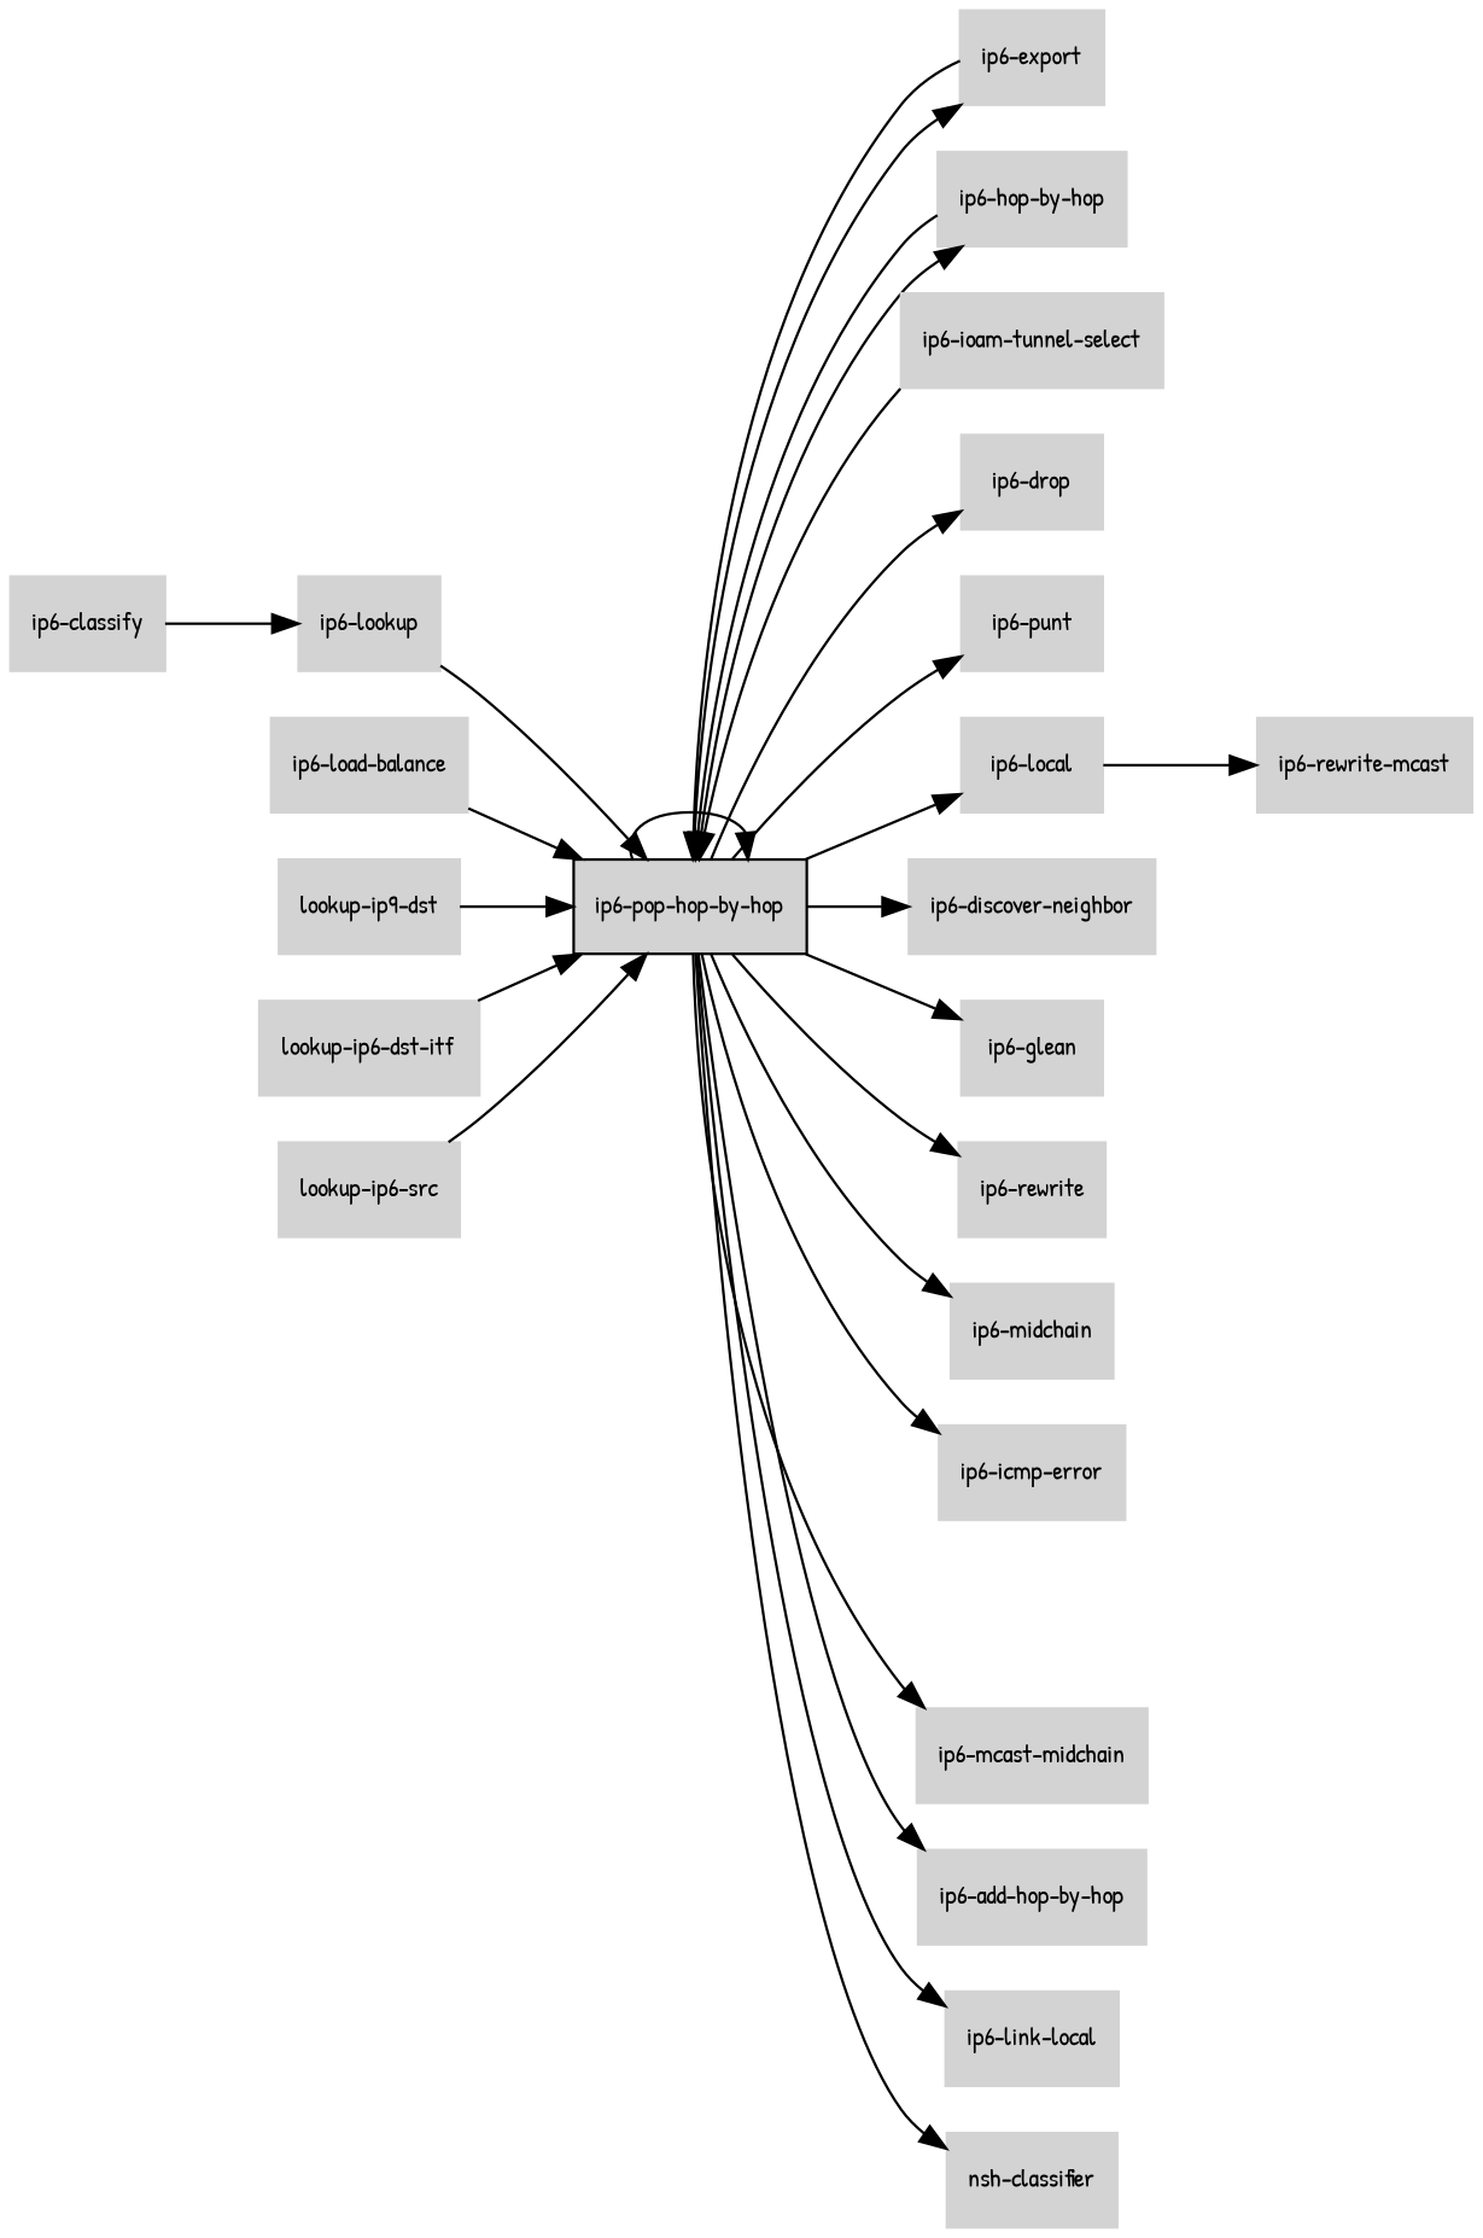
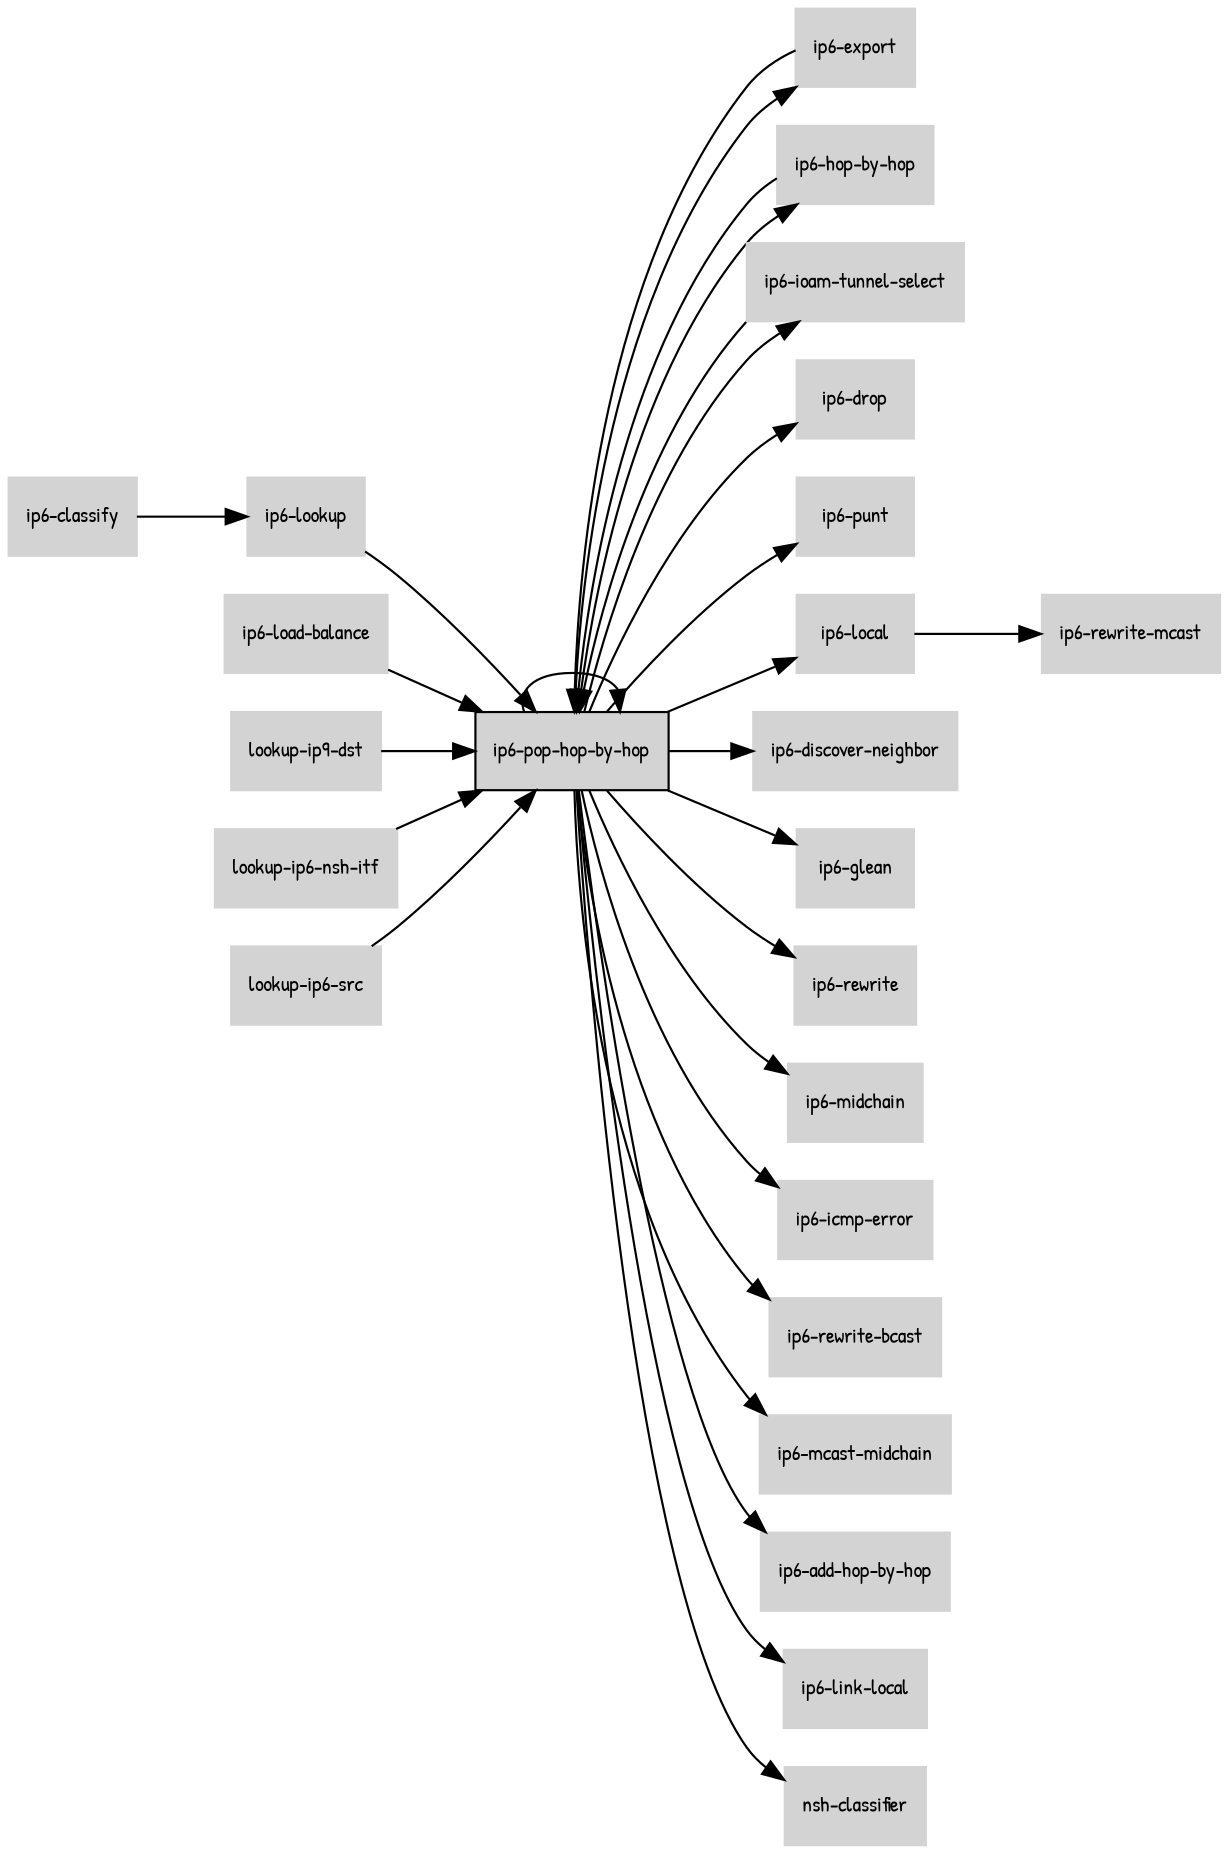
  digraph {
    fontname="Patrick Hand"
    rankdir=LR
    node [color=lightgray fillcolor=lightgray fontcolor=black fontname="Patrick Hand" fontsize=10 shape=box style=filled]
    edge [fontname="Patrick Hand" fontsize=8]
    "ip6-pop-hop-by-hop" [color=black]
    "ip6-export"
    "ip6-hop-by-hop"
    "ip6-ioam-tunnel-select"
    "ip6-drop"
    "ip6-punt"
    "ip6-local"
    "ip6-discover-neighbor"
    "ip6-glean"
    "ip6-rewrite"
    "ip6-midchain"
    "ip6-icmp-error"
+   "ip6-rewrite-bcast"
    "ip6-mcast-midchain"
    "ip6-add-hop-by-hop"
    "ip6-link-local"
    "nsh-classifier"
    "ip6-rewrite-mcast"
    "ip6-classify"
    "ip6-lookup"
    "ip6-load-balance"
    n22 [label="lookup-ip9-dst"]
-   "lookup-ip6-dst-itf"
+   "lookup-ip6-dst-itf" [label="lookup-ip6-nsh-itf"]
    "lookup-ip6-src"
    "ip6-pop-hop-by-hop" -> "ip6-pop-hop-by-hop"
    "ip6-pop-hop-by-hop" -> "ip6-export"
    "ip6-pop-hop-by-hop" -> "ip6-hop-by-hop"
+   "ip6-pop-hop-by-hop" -> "ip6-ioam-tunnel-select"
    "ip6-pop-hop-by-hop" -> "ip6-drop"
    "ip6-pop-hop-by-hop" -> "ip6-punt"
    "ip6-pop-hop-by-hop" -> "ip6-local"
    "ip6-pop-hop-by-hop" -> "ip6-discover-neighbor"
    "ip6-pop-hop-by-hop" -> "ip6-glean"
    "ip6-pop-hop-by-hop" -> "ip6-rewrite"
    "ip6-pop-hop-by-hop" -> "ip6-midchain"
    "ip6-pop-hop-by-hop" -> "ip6-icmp-error"
+   "ip6-pop-hop-by-hop" -> "ip6-rewrite-bcast"
    "ip6-pop-hop-by-hop" -> "ip6-mcast-midchain"
    "ip6-pop-hop-by-hop" -> "ip6-add-hop-by-hop"
    "ip6-pop-hop-by-hop" -> "ip6-link-local"
    "ip6-pop-hop-by-hop" -> "nsh-classifier"
    "ip6-export" -> "ip6-pop-hop-by-hop"
    "ip6-hop-by-hop" -> "ip6-pop-hop-by-hop"
    "ip6-ioam-tunnel-select" -> "ip6-pop-hop-by-hop"
    "ip6-local" -> "ip6-rewrite-mcast"
    "ip6-classify" -> "ip6-lookup"
    "ip6-lookup" -> "ip6-pop-hop-by-hop"
    "ip6-load-balance" -> "ip6-pop-hop-by-hop"
    n22 -> "ip6-pop-hop-by-hop"
    "lookup-ip6-dst-itf" -> "ip6-pop-hop-by-hop"
    "lookup-ip6-src" -> "ip6-pop-hop-by-hop"
  }
